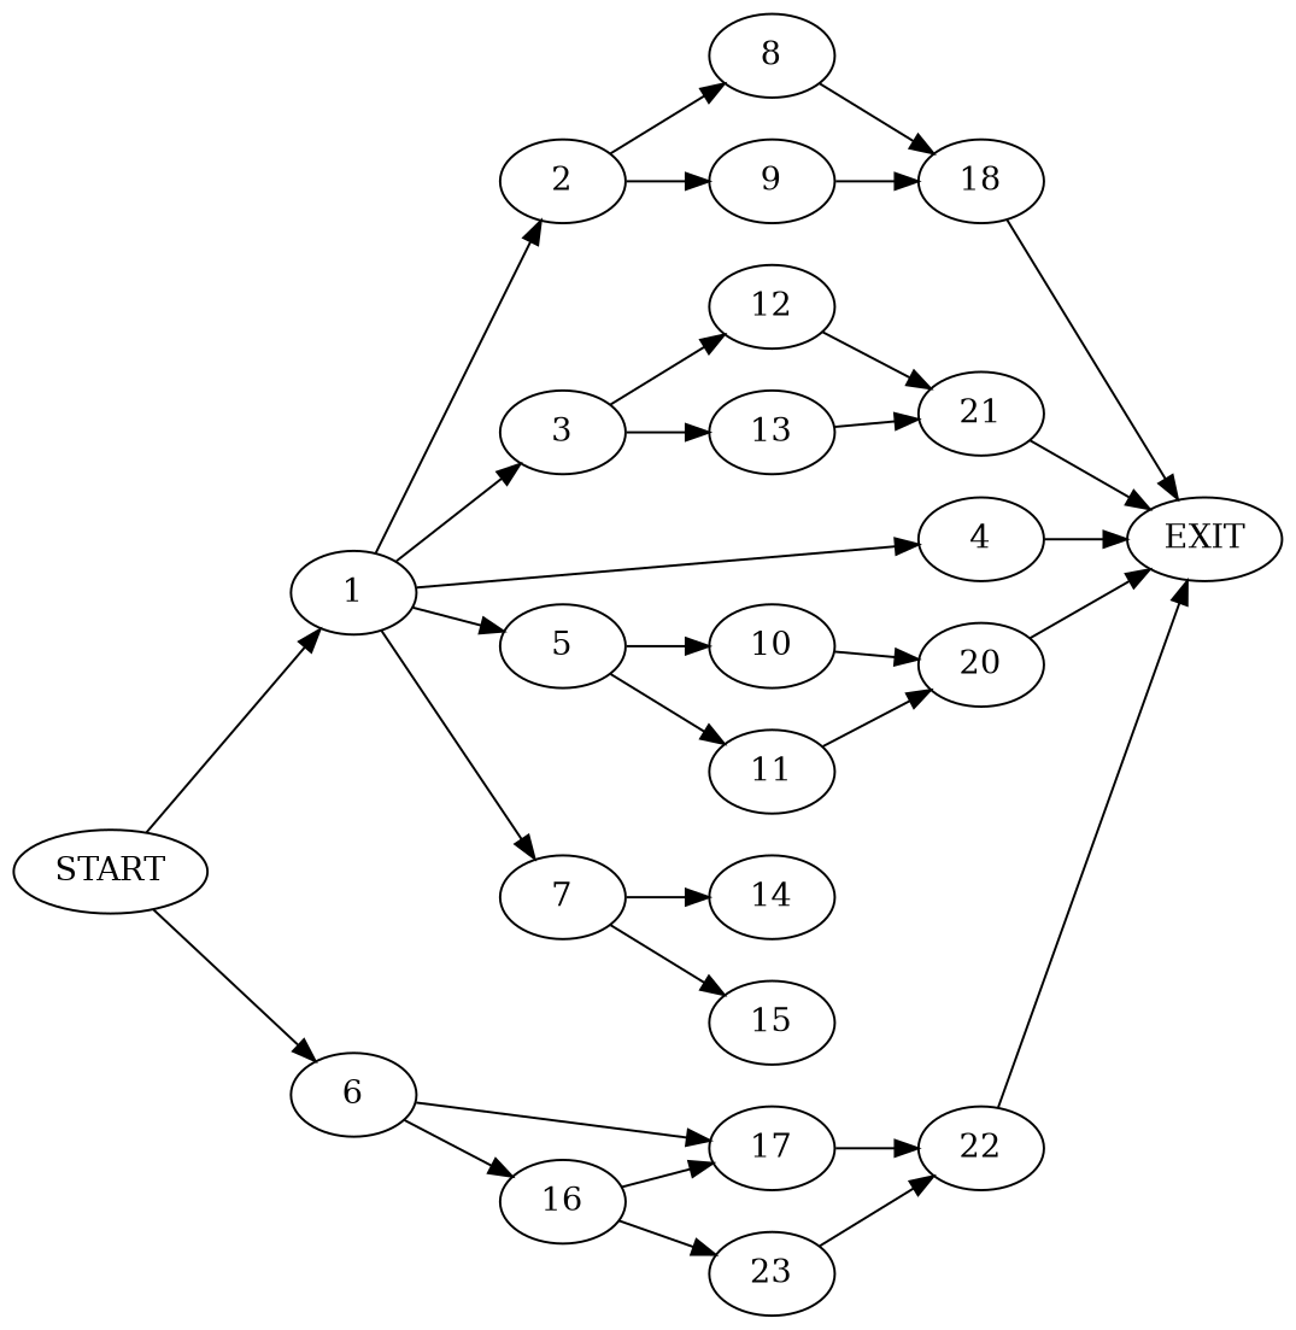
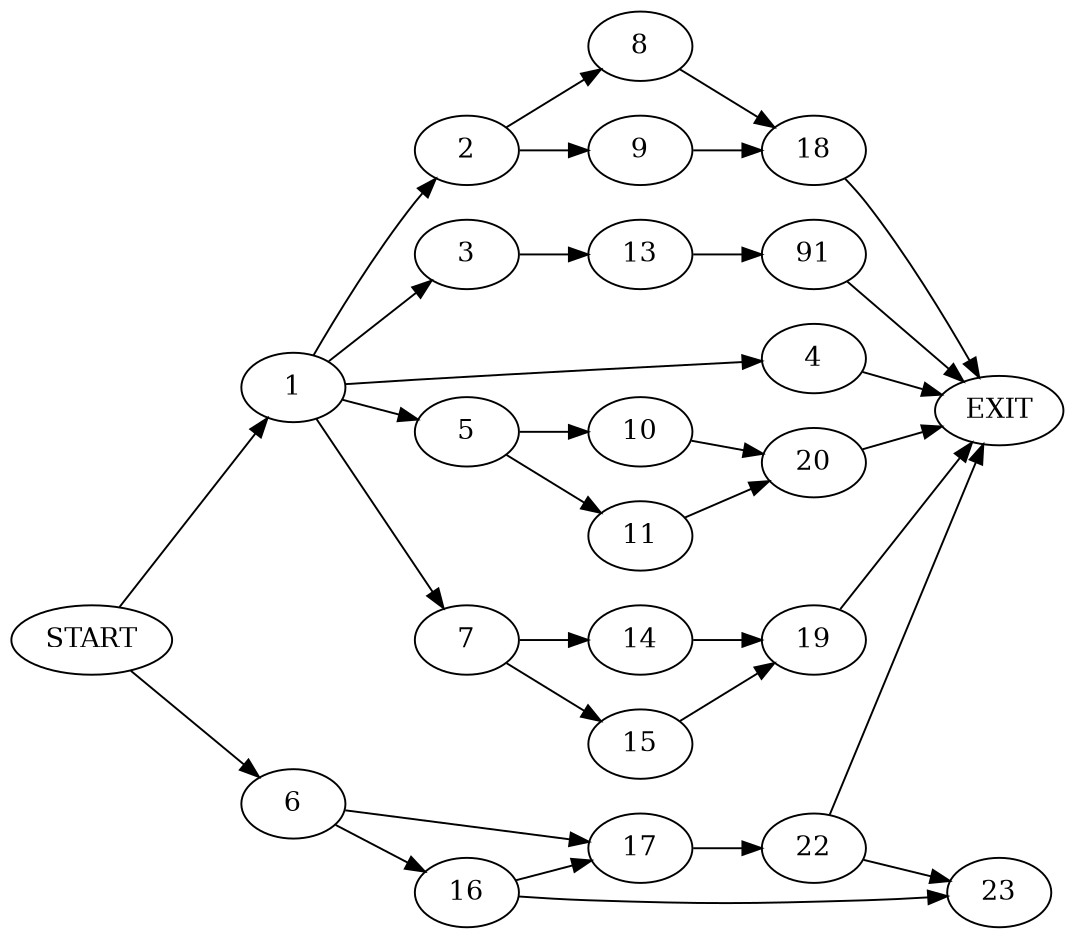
  digraph {
    rankdir=LR
    n1 [label=START]
    1
    6
    2
    3
    4
    5
    7
    n9 [label=EXIT]
    8
    9
-   12
    13
    10
    11
    16
    17
    14
    15
    18
-   21
+   21 [label=91]
    20
    23
    22
+   19
    n1 -> 1
    n1 -> 6
    1 -> 2
    1 -> 3
    1 -> 4
    1 -> 5
    1 -> 7
    6 -> 16
    6 -> 17
    2 -> 8
    2 -> 9
-   3 -> 12
    3 -> 13
    4 -> n9
    5 -> 10
    5 -> 11
    7 -> 14
    7 -> 15
    8 -> 18
    9 -> 18
-   12 -> 21
    13 -> 21
    10 -> 20
    11 -> 20
    16 -> 17
    16 -> 23
    17 -> 22
+   14 -> 19
+   15 -> 19
    18 -> n9
    21 -> n9
    20 -> n9
-   23 -> 22
+   22 -> 23
    22 -> n9
+   19 -> n9
  }
